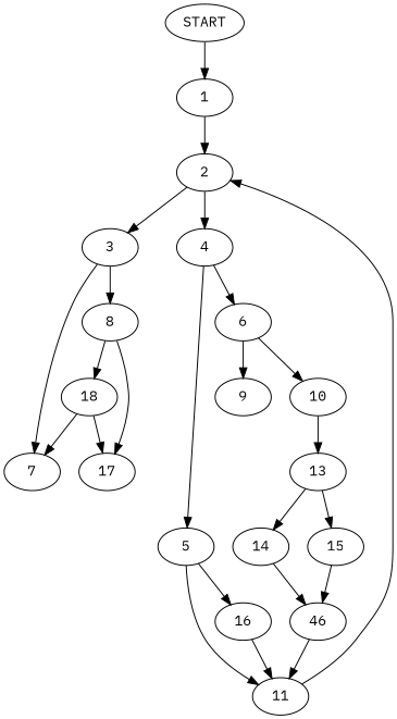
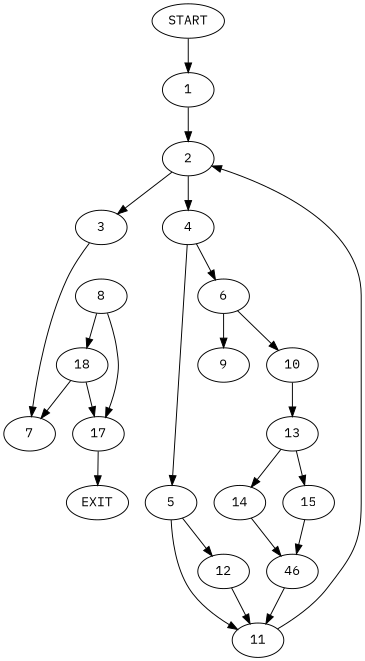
  digraph {
    fontname="IBM Plex Mono"
    node [fontname="IBM Plex Mono"]
    edge [fontname="IBM Plex Mono"]
    n1 [label=START]
    1
    2
+   n4 [label=EXIT]
    3
    4
    7
    8
    5
    6
    17
    18
    11
-   12 [label=16]
+   12
    9
    10
    13
    14
    15
    n20 [label=46]
    n1 -> 1
    1 -> 2
    2 -> 3
    2 -> 4
    3 -> 7
-   3 -> 8
    4 -> 5
    4 -> 6
    8 -> 17
    8 -> 18
    5 -> 11
    5 -> 12
    6 -> 9
    6 -> 10
+   17 -> n4
    18 -> 7
    18 -> 17
    11 -> 2
    12 -> 11
    10 -> 13
    13 -> 14
    13 -> 15
    14 -> n20
    15 -> n20
    n20 -> 11
  }
